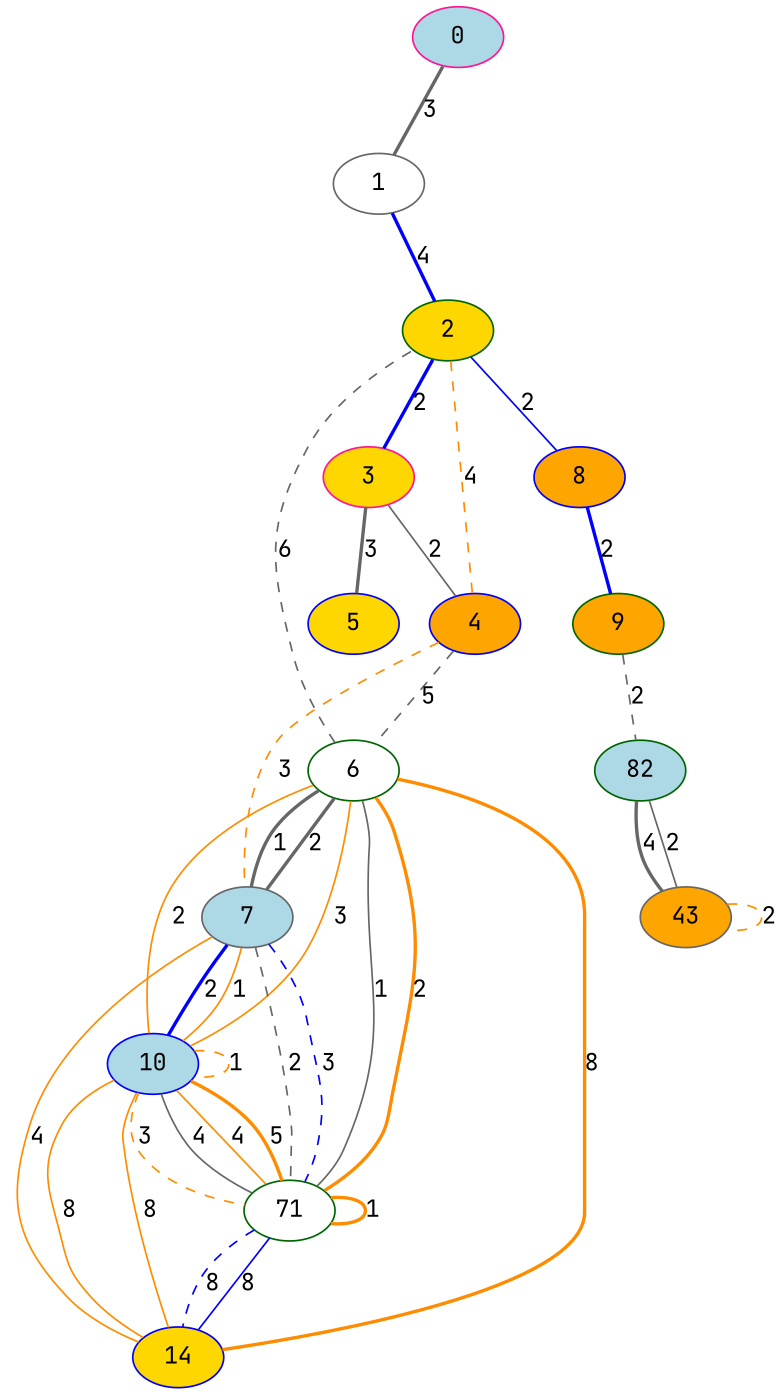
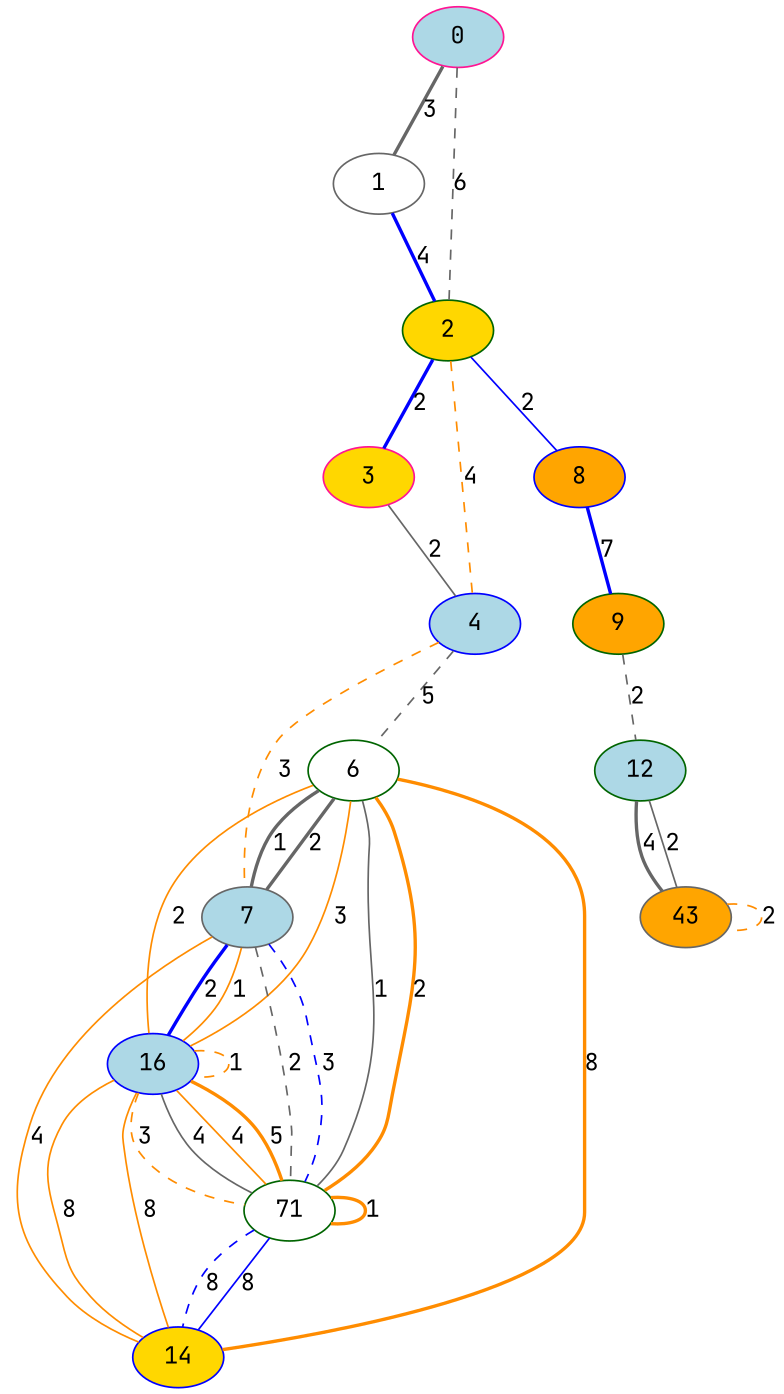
  graph {
    fontname="JetBrains Mono"
    node [color=darkgreen fillcolor=lightblue fontname="JetBrains Mono" style=filled weight=1]
    edge [color=darkorange fontname="JetBrains Mono" style=bold]
    0 [color=deeppink]
    1 [color=gray40 fillcolor=white]
    2 [fillcolor=gold]
    3 [color=deeppink fillcolor=gold]
-   4 [color=blue fillcolor=orange]
+   4 [color=blue]
    8 [color=blue fillcolor=orange]
-   5 [color=blue fillcolor=gold]
    6 [fillcolor=white]
    7 [color=gray40]
-   10 [color=blue weight=2]
+   10 [color=blue weight=2 label=16]
    n11 [fillcolor=white label=71 weight=2]
    14 [color=blue fillcolor=gold weight=4]
    9 [fillcolor=orange]
-   12 [label=82]
+   12
    n15 [color=gray40 fillcolor=orange label=43 weight=2]
    0 -- 1 [color=gray40 label=3]
-   6 -- 2 [color=gray40 label=6 style=dashed]
+   0 -- 2 [color=gray40 label=6 style=dashed]
    1 -- 2 [color=blue label=4]
    2 -- 3 [color=blue label=2]
    2 -- 4 [label=4 style=dashed]
    2 -- 8 [color=blue label=2 style=solid]
    3 -- 4 [color=gray40 label=2 style=solid]
-   3 -- 5 [color=gray40 label=3]
    4 -- 6 [color=gray40 label=5 style=dashed]
    4 -- 7 [label=3 style=dashed]
-   8 -- 9 [color=blue label=2]
+   8 -- 9 [color=blue label=7]
    6 -- 7 [color=gray40 label=2]
    6 -- 7 [color=gray40 label=1]
    6 -- 10 [label=3 style=solid]
    6 -- 10 [label=2 style=solid]
    6 -- n11 [color=gray40 label=1 style=solid]
    6 -- n11 [label=2]
    6 -- 14 [label=8]
    7 -- 10 [color=blue label=2]
    7 -- 10 [label=1 style=solid]
    7 -- n11 [color=gray40 label=2 style=dashed]
    7 -- n11 [color=blue label=3 style=dashed]
    7 -- 14 [label=4 style=solid]
    10 -- 10 [label=1 style=dashed]
    10 -- n11 [label=4 style=solid]
    10 -- n11 [label=5]
    10 -- n11 [label=3 style=dashed]
    10 -- n11 [color=gray40 label=4 style=solid]
    10 -- 14 [label=8 style=solid]
    10 -- 14 [label=8 style=solid]
    n11 -- n11 [label=1]
    n11 -- 14 [color=blue label=8 style=dashed]
    n11 -- 14 [color=blue label=8 style=solid]
    9 -- 12 [color=gray40 label=2 style=dashed]
    12 -- n15 [color=gray40 label=4]
    12 -- n15 [color=gray40 label=2 style=solid]
    n15 -- n15 [label=2 style=dashed]
  }
